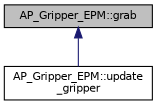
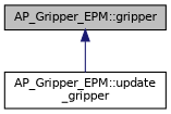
  digraph {
    rankdir=TB
    node [color=black fontname=Helvetica fontsize=10 shape=record style=filled]
-   n1 [fillcolor=grey75 fontcolor=black height=0.2 label="AP_Gripper_EPM::grab" width=0.4]
+   n1 [fillcolor=grey75 fontcolor=black height=0.2 label="AP_Gripper_EPM::gripper" width=0.4]
    n2 [fillcolor=white height=0.2 label="AP_Gripper_EPM::update\l_gripper" width=0.4]
    n1 -> n2 [color=midnightblue dir=back fontname=Helvetica fontsize=10 labelfontname=Helvetica labelfontsize=10 style=solid]
  }
